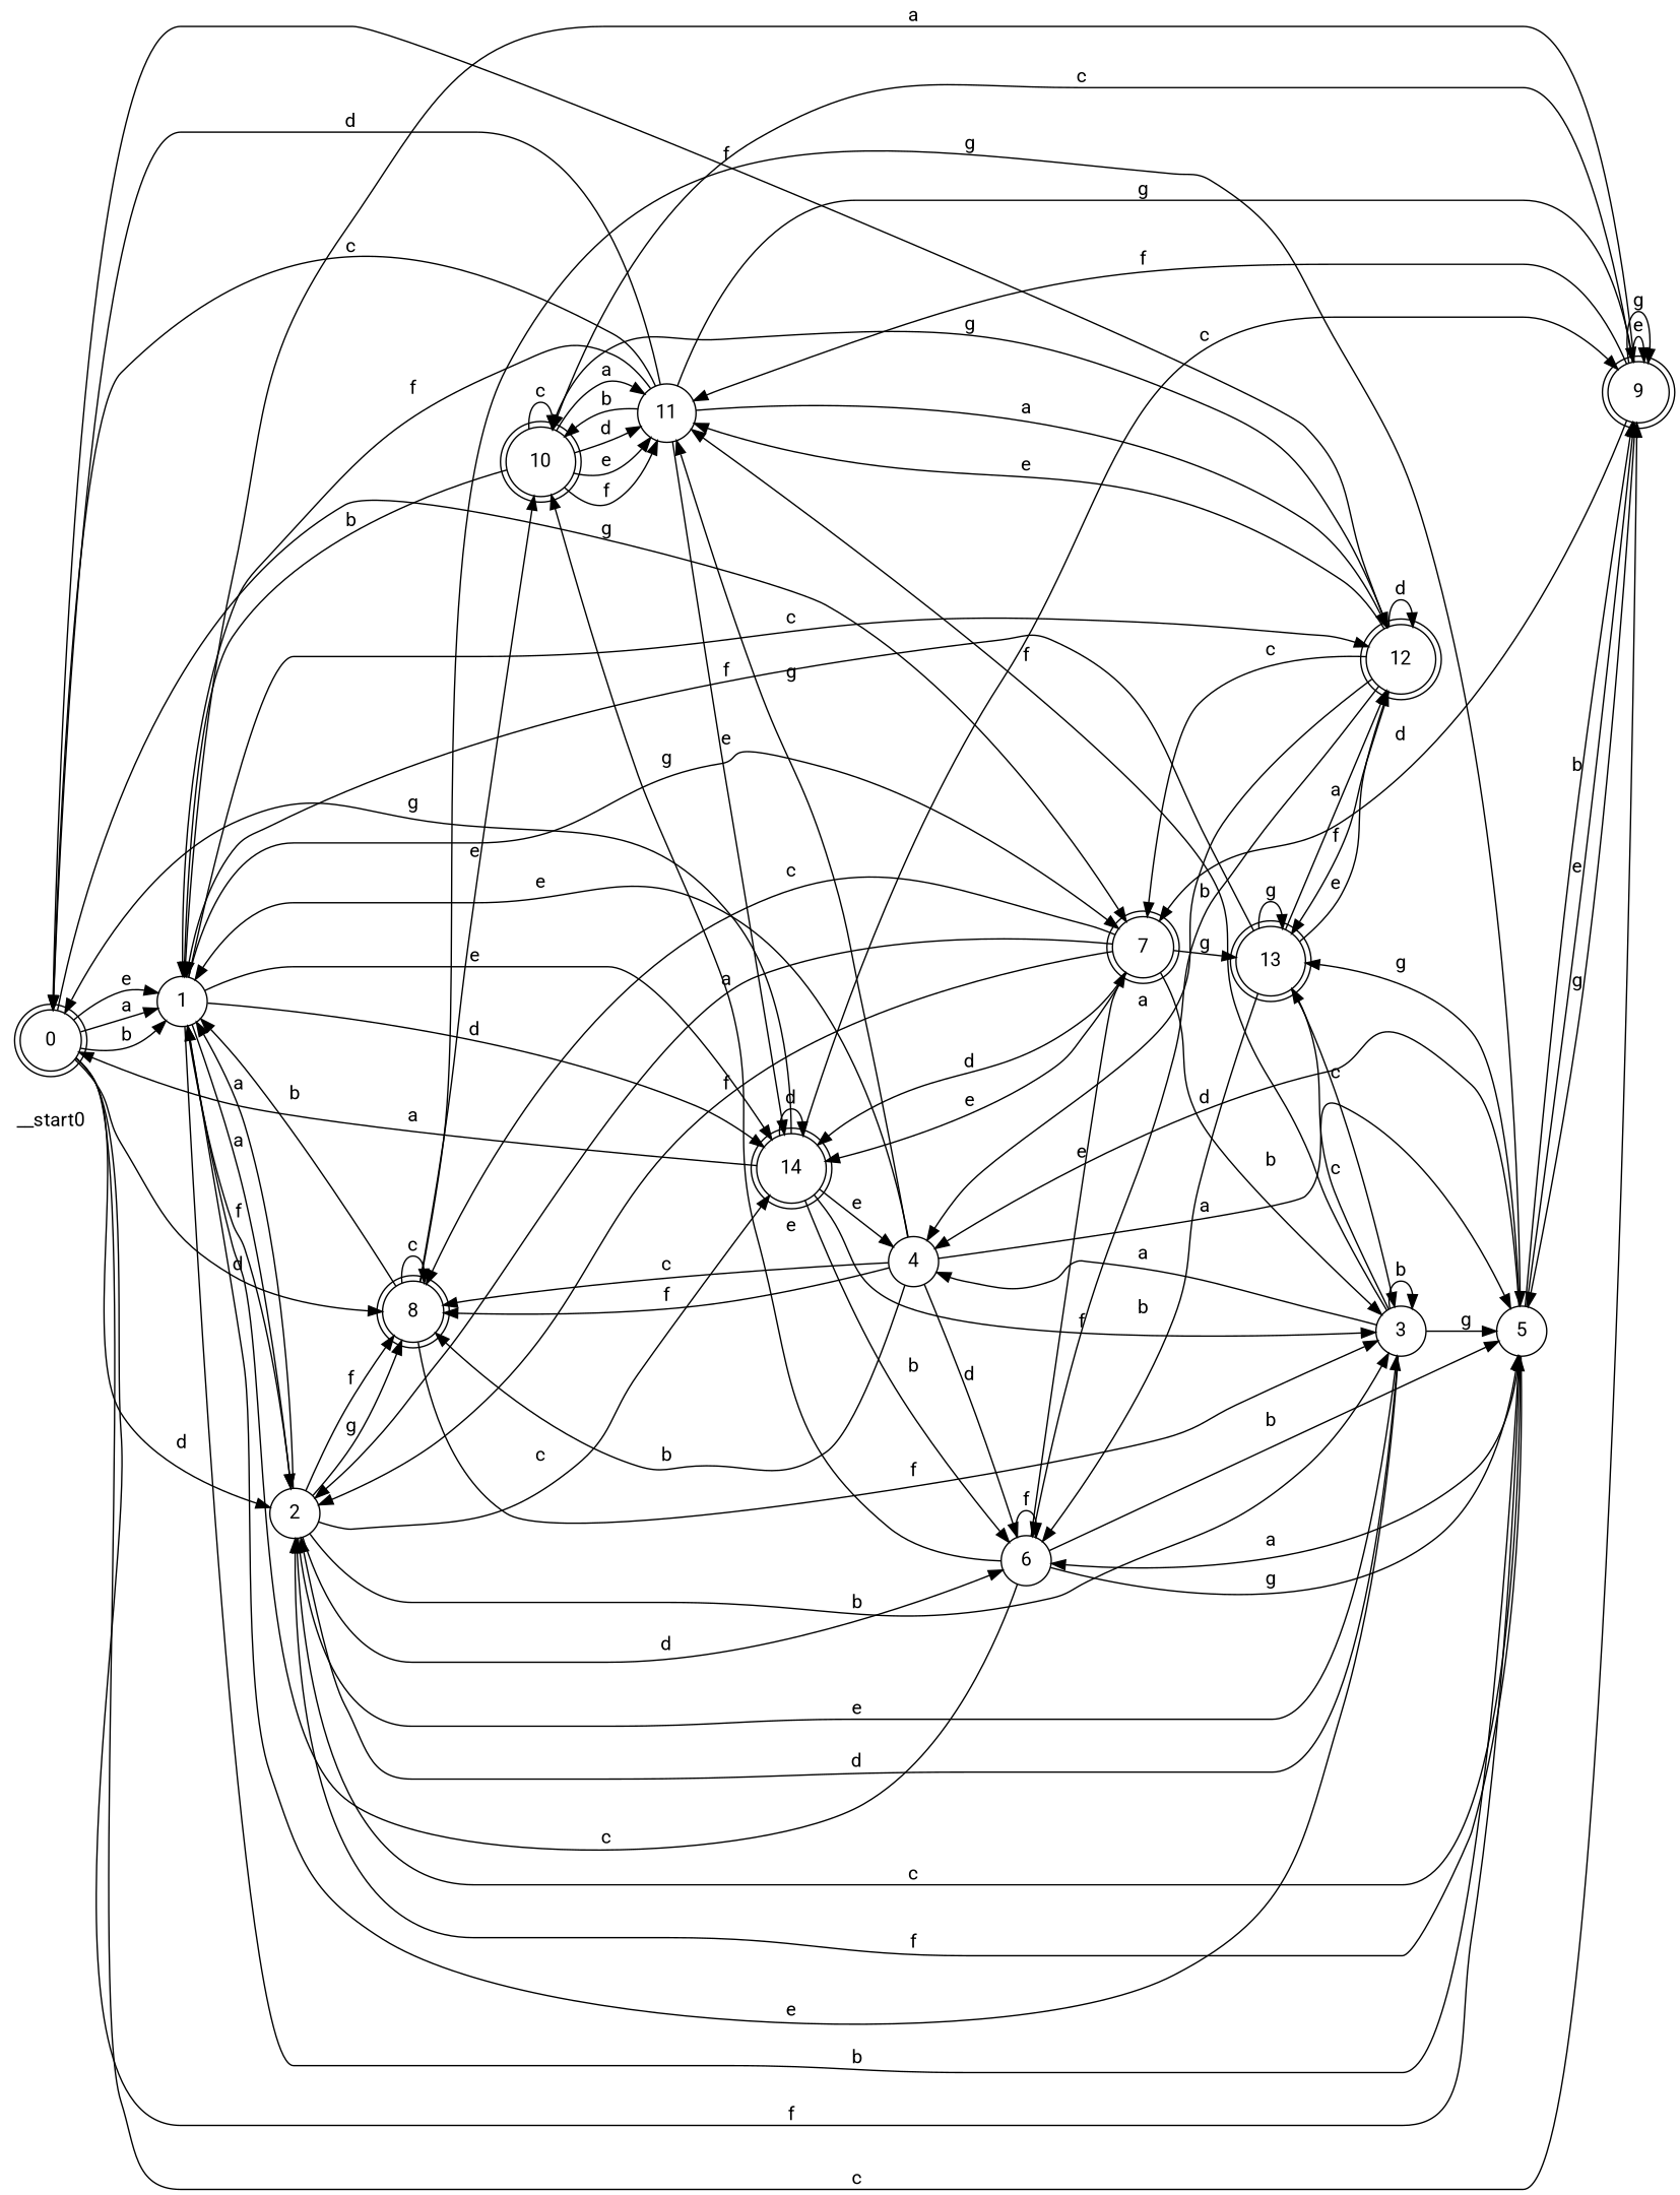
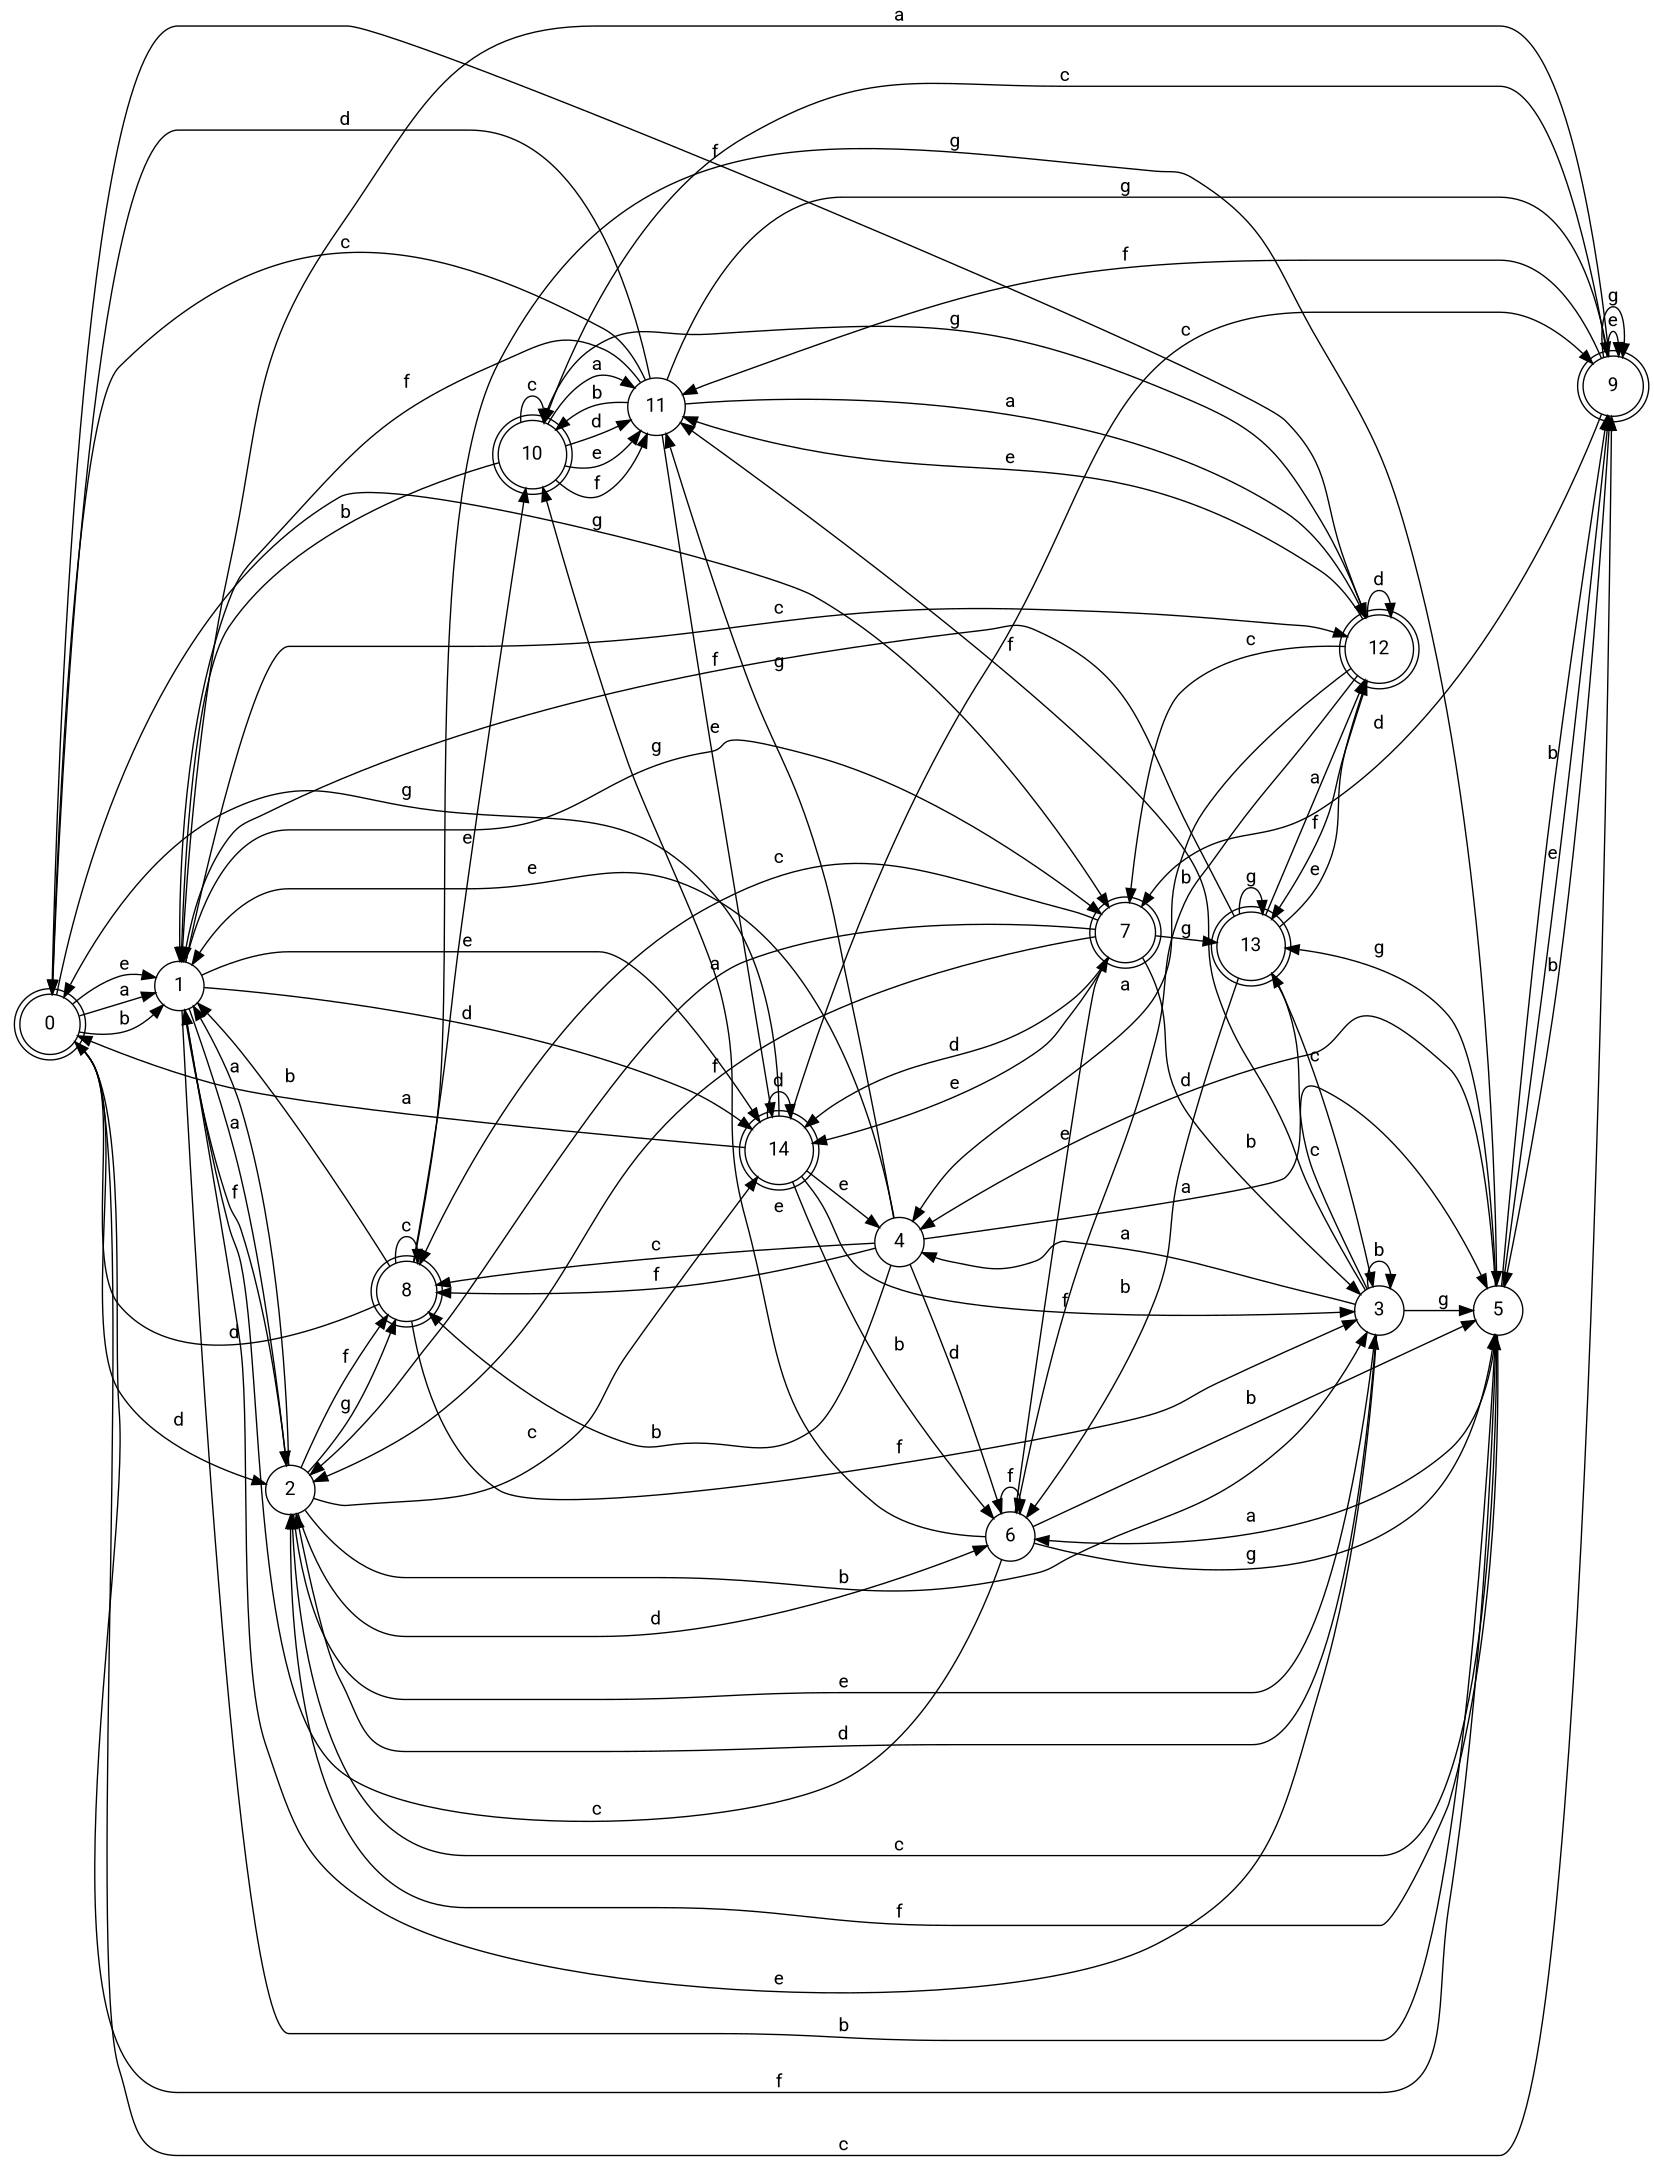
  digraph {
    fontname=Roboto
    rankdir=LR
    node [fontname=Roboto shape=doublecircle color=black fillcolor=white style="rounded,filled"]
    edge [fontname=Roboto]
-   __start0 [shape=none color="" fillcolor="" style=""]
    n2 [label=0]
    n3 [label=1 shape=circle style=filled]
    n4 [label=2 shape=circle style=filled]
    n5 [label=5 shape=circle style=filled]
    n6 [label=7]
    n7 [label=9]
    n8 [label=12]
    n9 [label=14]
    n10 [label=3 shape=circle style=filled]
    n11 [label=6 shape=circle style=filled]
    n12 [label=8]
    n13 [label=4 shape=circle style=filled]
    n14 [label=13]
    n15 [label=11 shape=circle style=filled]
    n16 [label=10]
    n2 -> n3 [label=a]
    n2 -> n3 [label=b]
    n2 -> n3 [label=e]
    n2 -> n4 [label=d]
    n2 -> n5 [label=f]
    n2 -> n6 [label=g]
    n2 -> n7 [label=c]
    n3 -> n4 [label=a]
    n3 -> n4 [label=f]
    n3 -> n5 [label=b]
    n3 -> n6 [label=g]
    n3 -> n8 [label=c]
    n3 -> n9 [label=d]
    n3 -> n9 [label=e]
    n4 -> n3 [label=a]
    n4 -> n9 [label=c]
    n4 -> n10 [label=b]
    n4 -> n10 [label=e]
    n4 -> n11 [label=d]
    n4 -> n12 [label=f]
    n4 -> n12 [label=g]
    n5 -> n4 [label=c]
    n5 -> n4 [label=f]
    n5 -> n7 [label=b]
    n5 -> n7 [label=e]
    n5 -> n11 [label=a]
    n5 -> n13 [label=d]
    n5 -> n14 [label=g]
    n6 -> n4 [label=a]
    n6 -> n4 [label=f]
    n6 -> n9 [label=d]
    n6 -> n9 [label=e]
    n6 -> n10 [label=b]
    n6 -> n12 [label=c]
    n6 -> n14 [label=g]
    n7 -> n3 [label=a]
-   n7 -> n5 [label=g]
+   n7 -> n5 [label=b]
    n7 -> n6 [label=d]
    n7 -> n7 [label=e]
    n7 -> n7 [label=g]
    n7 -> n15 [label=f]
    n7 -> n16 [label=c]
    n8 -> n2 [label=f]
    n8 -> n6 [label=c]
    n8 -> n8 [label=d]
    n8 -> n11 [label=b]
    n8 -> n13 [label=a]
    n8 -> n14 [label=f]
    n8 -> n15 [label=e]
    n9 -> n2 [label=a]
    n9 -> n2 [label=g]
    n9 -> n7 [label=c]
    n9 -> n9 [label=d]
    n9 -> n10 [label=f]
    n9 -> n11 [label=b]
    n9 -> n13 [label=e]
    n10 -> n3 [label=e]
    n10 -> n4 [label=d]
    n10 -> n5 [label=g]
    n10 -> n10 [label=b]
    n10 -> n13 [label=a]
    n10 -> n14 [label=c]
    n10 -> n15 [label=f]
    n11 -> n3 [label=c]
    n11 -> n5 [label=b]
    n11 -> n5 [label=g]
    n11 -> n6 [label=e]
    n11 -> n11 [label=f]
    n11 -> n16 [label=e]
-   n2 -> n12 [label=d]
+   n12 -> n2 [label=d]
    n12 -> n3 [label=b]
    n12 -> n5 [label=g]
    n12 -> n10 [label=f]
    n12 -> n12 [label=c]
    n12 -> n16 [label=e]
    n13 -> n3 [label=e]
    n13 -> n5 [label=a]
    n13 -> n11 [label=d]
    n13 -> n12 [label=b]
    n13 -> n12 [label=c]
    n13 -> n12 [label=f]
    n13 -> n15 [label=g]
    n14 -> n3 [label=f]
    n14 -> n8 [label=a]
    n14 -> n8 [label=e]
    n14 -> n10 [label=c]
    n14 -> n11 [label=b]
    n14 -> n14 [label=g]
    n15 -> n2 [label=c]
    n15 -> n2 [label=d]
    n15 -> n3 [label=f]
    n15 -> n7 [label=g]
    n15 -> n8 [label=a]
    n15 -> n9 [label=e]
    n15 -> n16 [label=b]
    n16 -> n3 [label=b]
    n16 -> n8 [label=g]
    n16 -> n15 [label=a]
    n16 -> n15 [label=d]
    n16 -> n15 [label=e]
    n16 -> n15 [label=f]
    n16 -> n16 [label=c]
  }
